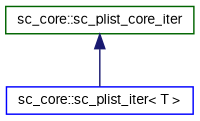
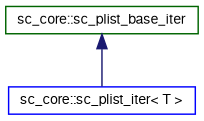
  digraph {
    rankdir=TB
    node [fillcolor=white fontname=FreeSans fontsize=10 shape=record style=filled]
-   n1 [color=darkgreen height=0.2 label="sc_core::sc_plist_core_iter" width=0.4]
+   n1 [color=darkgreen height=0.2 label="sc_core::sc_plist_base_iter" width=0.4]
    n2 [color=blue height=0.2 label="sc_core::sc_plist_iter\< T \>" width=0.4]
    n1 -> n2 [color=midnightblue dir=back fontname=FreeSans fontsize=10 labelfontname=FreeSans labelfontsize=10 style=solid]
  }
